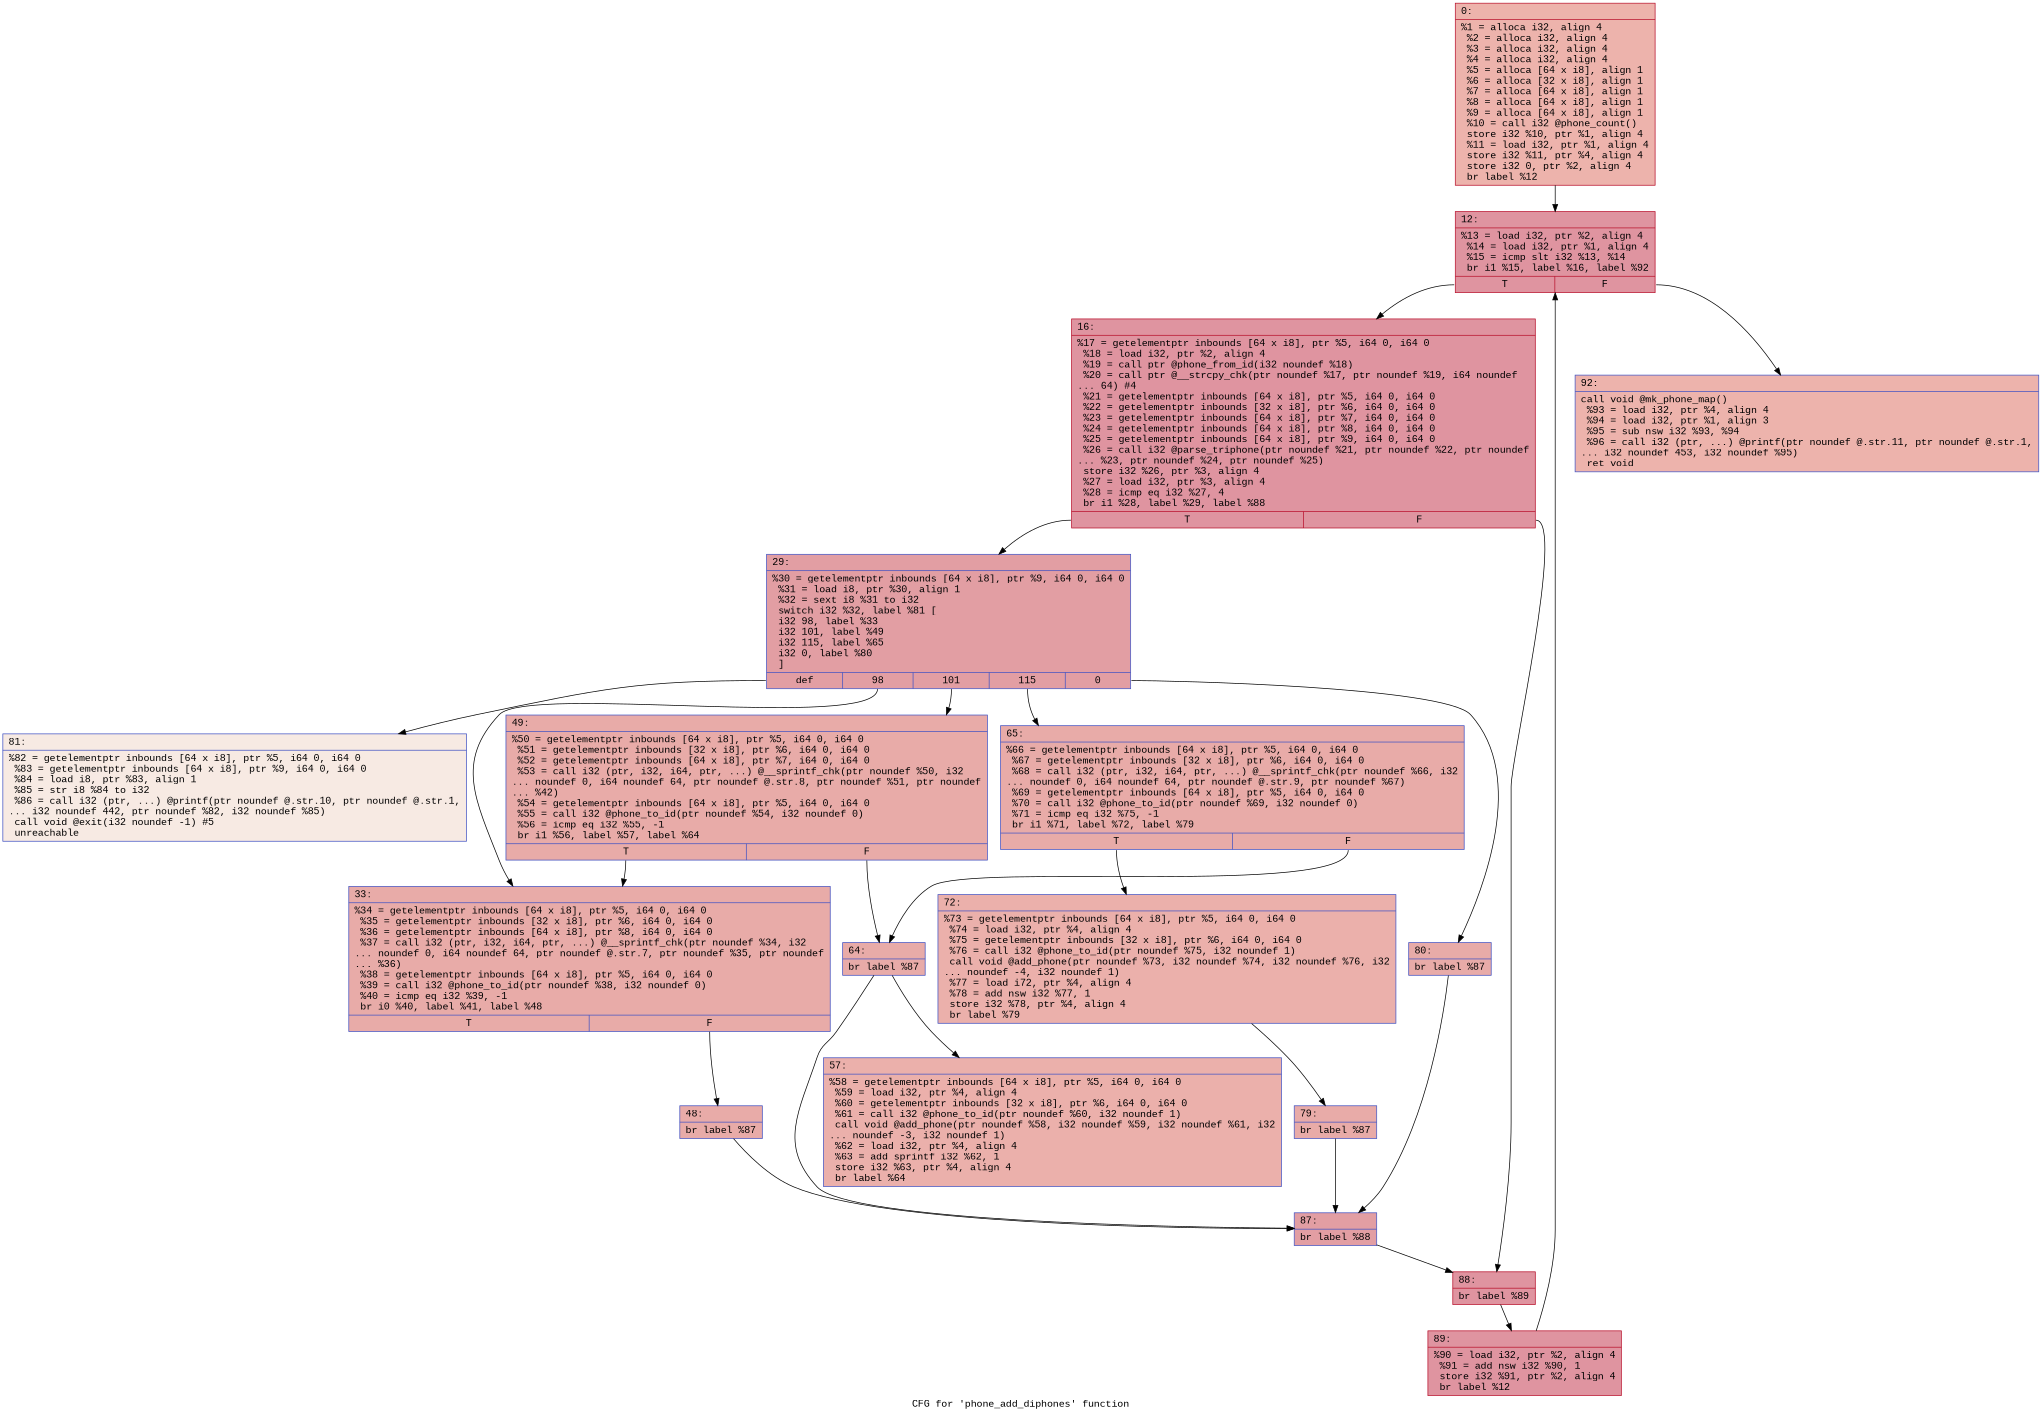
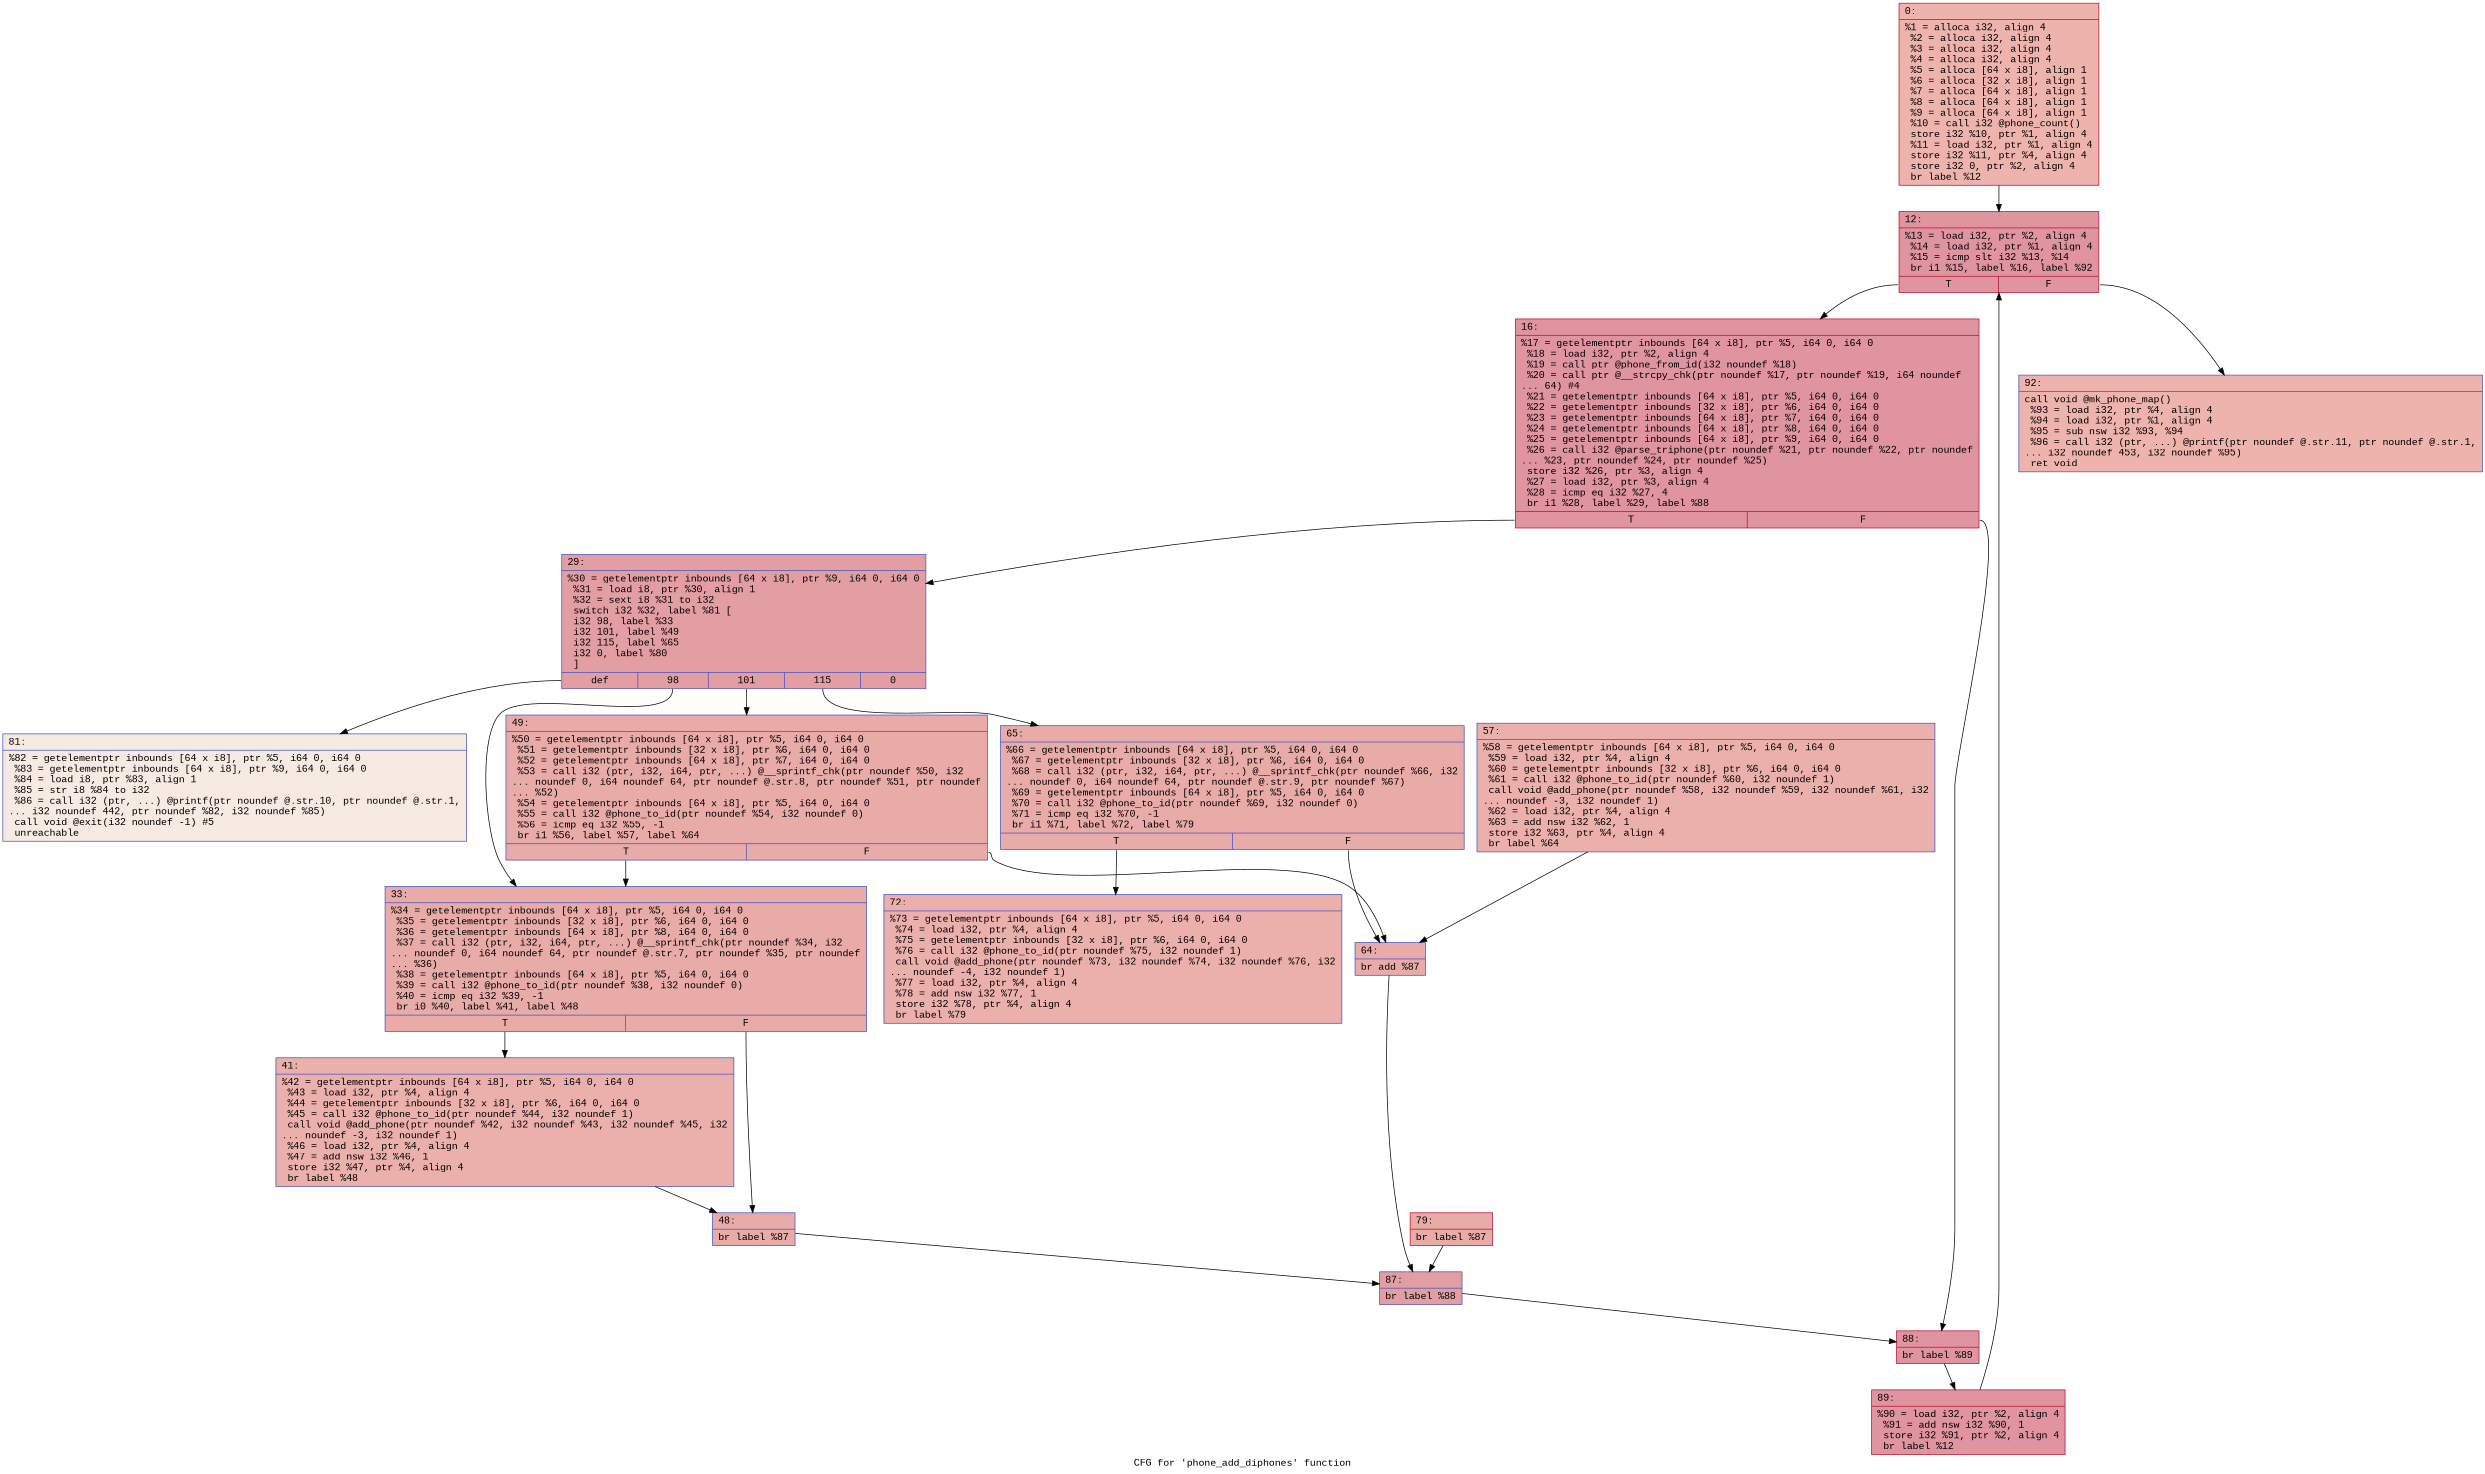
  digraph {
    fontname="Liberation Mono"
    label="CFG for 'phone_add_diphones' function"
    node [color="#3d50c3ff" fillcolor="#cc403a70" fontname="Liberation Mono" shape=record style=filled]
    edge [fontname="Liberation Mono"]
    n1 [color="#b70d28ff" fillcolor="#d6524470" label="{0:\l|  %1 = alloca i32, align 4\l  %2 = alloca i32, align 4\l  %3 = alloca i32, align 4\l  %4 = alloca i32, align 4\l  %5 = alloca [64 x i8], align 1\l  %6 = alloca [32 x i8], align 1\l  %7 = alloca [64 x i8], align 1\l  %8 = alloca [64 x i8], align 1\l  %9 = alloca [64 x i8], align 1\l  %10 = call i32 @phone_count()\l  store i32 %10, ptr %1, align 4\l  %11 = load i32, ptr %1, align 4\l  store i32 %11, ptr %4, align 4\l  store i32 0, ptr %2, align 4\l  br label %12\l}"]
    n2 [color="#b70d28ff" fillcolor="#b70d2870" label="{12:\l|  %13 = load i32, ptr %2, align 4\l  %14 = load i32, ptr %1, align 4\l  %15 = icmp slt i32 %13, %14\l  br i1 %15, label %16, label %92\l|{<s0>T|<s1>F}}"]
    n3 [color="#b70d28ff" fillcolor="#b70d2870" label="{16:\l|  %17 = getelementptr inbounds [64 x i8], ptr %5, i64 0, i64 0\l  %18 = load i32, ptr %2, align 4\l  %19 = call ptr @phone_from_id(i32 noundef %18)\l  %20 = call ptr @__strcpy_chk(ptr noundef %17, ptr noundef %19, i64 noundef\l... 64) #4\l  %21 = getelementptr inbounds [64 x i8], ptr %5, i64 0, i64 0\l  %22 = getelementptr inbounds [32 x i8], ptr %6, i64 0, i64 0\l  %23 = getelementptr inbounds [64 x i8], ptr %7, i64 0, i64 0\l  %24 = getelementptr inbounds [64 x i8], ptr %8, i64 0, i64 0\l  %25 = getelementptr inbounds [64 x i8], ptr %9, i64 0, i64 0\l  %26 = call i32 @parse_triphone(ptr noundef %21, ptr noundef %22, ptr noundef\l... %23, ptr noundef %24, ptr noundef %25)\l  store i32 %26, ptr %3, align 4\l  %27 = load i32, ptr %3, align 4\l  %28 = icmp eq i32 %27, 4\l  br i1 %28, label %29, label %88\l|{<s0>T|<s1>F}}"]
-   n4 [fillcolor="#d6524470" label="{92:\l|  call void @mk_phone_map()\l  %93 = load i32, ptr %4, align 4\l  %94 = load i32, ptr %1, align 3\l  %95 = sub nsw i32 %93, %94\l  %96 = call i32 (ptr, ...) @printf(ptr noundef @.str.11, ptr noundef @.str.1,\l... i32 noundef 453, i32 noundef %95)\l  ret void\l}"]
+   n4 [fillcolor="#d6524470" label="{92:\l|  call void @mk_phone_map()\l  %93 = load i32, ptr %4, align 4\l  %94 = load i32, ptr %1, align 4\l  %95 = sub nsw i32 %93, %94\l  %96 = call i32 (ptr, ...) @printf(ptr noundef @.str.11, ptr noundef @.str.1,\l... i32 noundef 453, i32 noundef %95)\l  ret void\l}"]
    n5 [fillcolor="#be242e70" label="{29:\l|  %30 = getelementptr inbounds [64 x i8], ptr %9, i64 0, i64 0\l  %31 = load i8, ptr %30, align 1\l  %32 = sext i8 %31 to i32\l  switch i32 %32, label %81 [\l    i32 98, label %33\l    i32 101, label %49\l    i32 115, label %65\l    i32 0, label %80\l  ]\l|{<s0>def|<s1>98|<s2>101|<s3>115|<s4>0}}"]
    n6 [color="#b70d28ff" fillcolor="#b70d2870" label="{88:\l|  br label %89\l}"]
    n7 [fillcolor="#eed0c070" label="{81:\l|  %82 = getelementptr inbounds [64 x i8], ptr %5, i64 0, i64 0\l  %83 = getelementptr inbounds [64 x i8], ptr %9, i64 0, i64 0\l  %84 = load i8, ptr %83, align 1\l  %85 = str i8 %84 to i32\l  %86 = call i32 (ptr, ...) @printf(ptr noundef @.str.10, ptr noundef @.str.1,\l... i32 noundef 442, ptr noundef %82, i32 noundef %85)\l  call void @exit(i32 noundef -1) #5\l  unreachable\l}"]
    n8 [label="{33:\l|  %34 = getelementptr inbounds [64 x i8], ptr %5, i64 0, i64 0\l  %35 = getelementptr inbounds [32 x i8], ptr %6, i64 0, i64 0\l  %36 = getelementptr inbounds [64 x i8], ptr %8, i64 0, i64 0\l  %37 = call i32 (ptr, i32, i64, ptr, ...) @__sprintf_chk(ptr noundef %34, i32\l... noundef 0, i64 noundef 64, ptr noundef @.str.7, ptr noundef %35, ptr noundef\l... %36)\l  %38 = getelementptr inbounds [64 x i8], ptr %5, i64 0, i64 0\l  %39 = call i32 @phone_to_id(ptr noundef %38, i32 noundef 0)\l  %40 = icmp eq i32 %39, -1\l  br i0 %40, label %41, label %48\l|{<s0>T|<s1>F}}"]
-   n9 [label="{49:\l|  %50 = getelementptr inbounds [64 x i8], ptr %5, i64 0, i64 0\l  %51 = getelementptr inbounds [32 x i8], ptr %6, i64 0, i64 0\l  %52 = getelementptr inbounds [64 x i8], ptr %7, i64 0, i64 0\l  %53 = call i32 (ptr, i32, i64, ptr, ...) @__sprintf_chk(ptr noundef %50, i32\l... noundef 0, i64 noundef 64, ptr noundef @.str.8, ptr noundef %51, ptr noundef\l... %42)\l  %54 = getelementptr inbounds [64 x i8], ptr %5, i64 0, i64 0\l  %55 = call i32 @phone_to_id(ptr noundef %54, i32 noundef 0)\l  %56 = icmp eq i32 %55, -1\l  br i1 %56, label %57, label %64\l|{<s0>T|<s1>F}}"]
-   n10 [label="{65:\l|  %66 = getelementptr inbounds [64 x i8], ptr %5, i64 0, i64 0\l  %67 = getelementptr inbounds [32 x i8], ptr %6, i64 0, i64 0\l  %68 = call i32 (ptr, i32, i64, ptr, ...) @__sprintf_chk(ptr noundef %66, i32\l... noundef 0, i64 noundef 64, ptr noundef @.str.9, ptr noundef %67)\l  %69 = getelementptr inbounds [64 x i8], ptr %5, i64 0, i64 0\l  %70 = call i32 @phone_to_id(ptr noundef %69, i32 noundef 0)\l  %71 = icmp eq i32 %75, -1\l  br i1 %71, label %72, label %79\l|{<s0>T|<s1>F}}"]
-   n11 [label="{80:\l|  br label %87\l}"]
+   n9 [label="{49:\l|  %50 = getelementptr inbounds [64 x i8], ptr %5, i64 0, i64 0\l  %51 = getelementptr inbounds [32 x i8], ptr %6, i64 0, i64 0\l  %52 = getelementptr inbounds [64 x i8], ptr %7, i64 0, i64 0\l  %53 = call i32 (ptr, i32, i64, ptr, ...) @__sprintf_chk(ptr noundef %50, i32\l... noundef 0, i64 noundef 64, ptr noundef @.str.8, ptr noundef %51, ptr noundef\l... %52)\l  %54 = getelementptr inbounds [64 x i8], ptr %5, i64 0, i64 0\l  %55 = call i32 @phone_to_id(ptr noundef %54, i32 noundef 0)\l  %56 = icmp eq i32 %55, -1\l  br i1 %56, label %57, label %64\l|{<s0>T|<s1>F}}"]
+   n10 [label="{65:\l|  %66 = getelementptr inbounds [64 x i8], ptr %5, i64 0, i64 0\l  %67 = getelementptr inbounds [32 x i8], ptr %6, i64 0, i64 0\l  %68 = call i32 (ptr, i32, i64, ptr, ...) @__sprintf_chk(ptr noundef %66, i32\l... noundef 0, i64 noundef 64, ptr noundef @.str.9, ptr noundef %67)\l  %69 = getelementptr inbounds [64 x i8], ptr %5, i64 0, i64 0\l  %70 = call i32 @phone_to_id(ptr noundef %69, i32 noundef 0)\l  %71 = icmp eq i32 %70, -1\l  br i1 %71, label %72, label %79\l|{<s0>T|<s1>F}}"]
    n12 [color="#b70d28ff" fillcolor="#b70d2870" label="{89:\l|  %90 = load i32, ptr %2, align 4\l  %91 = add nsw i32 %90, 1\l  store i32 %91, ptr %2, align 4\l  br label %12\l}"]
+   n13 [fillcolor="#d24b4070" label="{41:\l|  %42 = getelementptr inbounds [64 x i8], ptr %5, i64 0, i64 0\l  %43 = load i32, ptr %4, align 4\l  %44 = getelementptr inbounds [32 x i8], ptr %6, i64 0, i64 0\l  %45 = call i32 @phone_to_id(ptr noundef %44, i32 noundef 1)\l  call void @add_phone(ptr noundef %42, i32 noundef %43, i32 noundef %45, i32\l... noundef -3, i32 noundef 1)\l  %46 = load i32, ptr %4, align 4\l  %47 = add nsw i32 %46, 1\l  store i32 %47, ptr %4, align 4\l  br label %48\l}"]
    n14 [label="{48:\l|  br label %87\l}"]
-   n15 [label="{64:\l|  br label %87\l}"]
-   n16 [fillcolor="#d24b4070" label="{72:\l|  %73 = getelementptr inbounds [64 x i8], ptr %5, i64 0, i64 0\l  %74 = load i32, ptr %4, align 4\l  %75 = getelementptr inbounds [32 x i8], ptr %6, i64 0, i64 0\l  %76 = call i32 @phone_to_id(ptr noundef %75, i32 noundef 1)\l  call void @add_phone(ptr noundef %73, i32 noundef %74, i32 noundef %76, i32\l... noundef -4, i32 noundef 1)\l  %77 = load i72, ptr %4, align 4\l  %78 = add nsw i32 %77, 1\l  store i32 %78, ptr %4, align 4\l  br label %79\l}"]
+   n15 [label="{64:\l|  br add %87\l}"]
+   n16 [fillcolor="#d24b4070" label="{72:\l|  %73 = getelementptr inbounds [64 x i8], ptr %5, i64 0, i64 0\l  %74 = load i32, ptr %4, align 4\l  %75 = getelementptr inbounds [32 x i8], ptr %6, i64 0, i64 0\l  %76 = call i32 @phone_to_id(ptr noundef %75, i32 noundef 1)\l  call void @add_phone(ptr noundef %73, i32 noundef %74, i32 noundef %76, i32\l... noundef -4, i32 noundef 1)\l  %77 = load i32, ptr %4, align 4\l  %78 = add nsw i32 %77, 1\l  store i32 %78, ptr %4, align 4\l  br label %79\l}"]
    n17 [fillcolor="#be242e70" label="{87:\l|  br label %88\l}"]
-   n18 [fillcolor="#d24b4070" label="{57:\l|  %58 = getelementptr inbounds [64 x i8], ptr %5, i64 0, i64 0\l  %59 = load i32, ptr %4, align 4\l  %60 = getelementptr inbounds [32 x i8], ptr %6, i64 0, i64 0\l  %61 = call i32 @phone_to_id(ptr noundef %60, i32 noundef 1)\l  call void @add_phone(ptr noundef %58, i32 noundef %59, i32 noundef %61, i32\l... noundef -3, i32 noundef 1)\l  %62 = load i32, ptr %4, align 4\l  %63 = add sprintf i32 %62, 1\l  store i32 %63, ptr %4, align 4\l  br label %64\l}"]
-   n19 [label="{79:\l|  br label %87\l}"]
+   n18 [fillcolor="#d24b4070" label="{57:\l|  %58 = getelementptr inbounds [64 x i8], ptr %5, i64 0, i64 0\l  %59 = load i32, ptr %4, align 4\l  %60 = getelementptr inbounds [32 x i8], ptr %6, i64 0, i64 0\l  %61 = call i32 @phone_to_id(ptr noundef %60, i32 noundef 1)\l  call void @add_phone(ptr noundef %58, i32 noundef %59, i32 noundef %61, i32\l... noundef -3, i32 noundef 1)\l  %62 = load i32, ptr %4, align 4\l  %63 = add nsw i32 %62, 1\l  store i32 %63, ptr %4, align 4\l  br label %64\l}"]
+   n19 [color="#b70d28ff" label="{79:\l|  br label %87\l}"]
    n1 -> n2
    n2 -> n3 [tailport=s0]
    n2 -> n4 [tailport=s1]
    n3 -> n5 [tailport=s0]
    n3 -> n6 [tailport=s1]
    n5 -> n7 [tailport=s0]
    n5 -> n8 [tailport=s1]
    n5 -> n9 [tailport=s2]
    n5 -> n10 [tailport=s3]
-   n5 -> n11 [tailport=s4]
    n6 -> n12
+   n8 -> n13 [tailport=s0]
    n8 -> n14 [tailport=s1]
    n9 -> n8 [tailport=s0]
    n9 -> n15 [tailport=s1]
    n10 -> n15 [tailport=s1]
    n10 -> n16 [tailport=s0]
-   n11 -> n17
    n12 -> n2
+   n13 -> n14
    n14 -> n17
    n15 -> n17
-   n16 -> n19
    n17 -> n6
-   n15 -> n18
+   n18 -> n15
    n19 -> n17
  }
